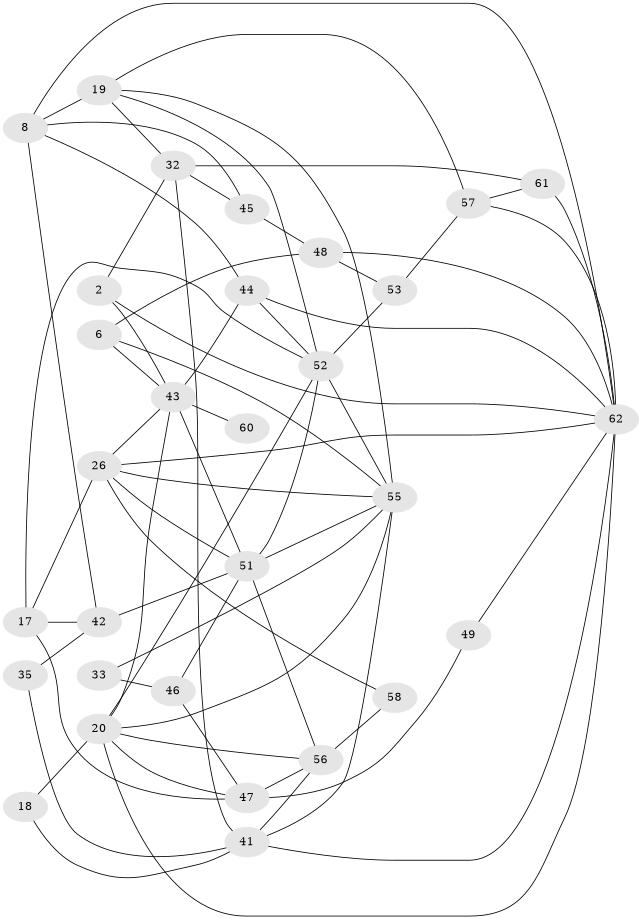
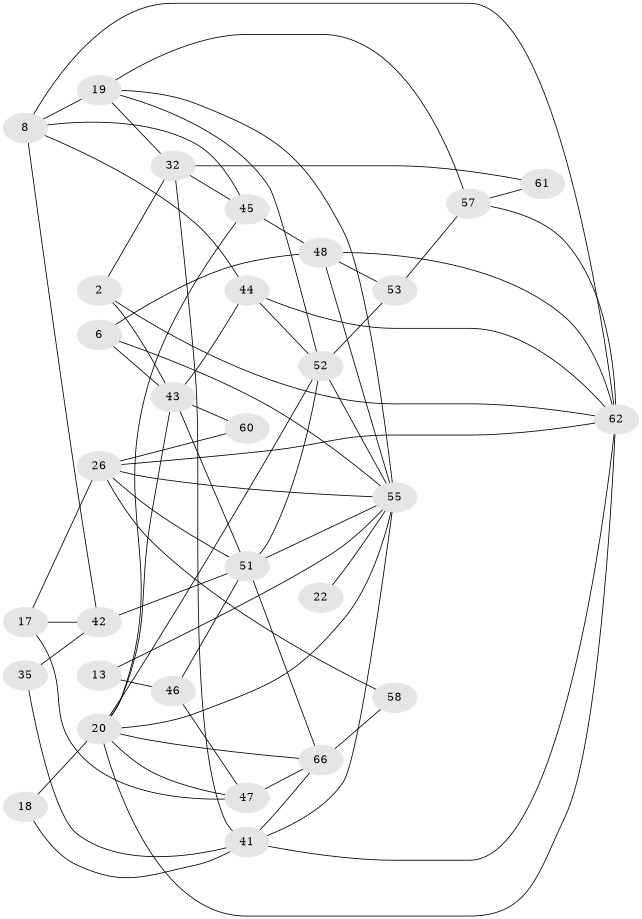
  graph {
    rankdir=LR
    node [color=gray90 style=filled]
    32 [super="+7"]
    45 [super="+27"]
    41 [super="+12"]
    61
    2
    43 [super="+16"]
    62 [super="+59+38"]
    44
    51 [super="+50+36"]
    60
    6
    48 [super="+20"]
    55 [super="+10+39+54"]
    53
    19 [super="+5"]
    52 [super="+1+4+34+29"]
    57 [super="+30"]
    8
    42
    17 [super="+13"]
    26 [super="+23+25"]
    47 [super="+11"]
    58
-   56 [super="+9"]
-   49
+   56 [super="+9" label=66]
    n26 [label=20 super="+28+31+3"]
    18
-   33
+   22
+   33 [label=13]
    46
    35
    32 -- 45
    32 -- 41 [weight=2]
    32 -- 61
    45 -- 48
    41 -- 62 [weight=2]
    41 -- 55 [weight=2]
    41 -- 56 [weight=2]
-   61 -- 62
    2 -- 32
    2 -- 43
    2 -- 62
    43 -- 44
    43 -- 51
    43 -- 60 [weight=2]
    44 -- 62
    44 -- 52
    51 -- 55
    51 -- 52 [weight=2]
    51 -- 56 [weight=2]
    6 -- 43 [weight=2]
    6 -- 48
    6 -- 55 [weight=2]
    48 -- 62
+   48 -- 55
    48 -- 53
    53 -- 57
    19 -- 32
    19 -- 55
    19 -- 52
    19 -- 57
    52 -- 55 [weight=4]
    52 -- 53
    57 -- 61 [weight=2]
    57 -- 62
    8 -- 45
    8 -- 62
    8 -- 44
    8 -- 19
    8 -- 42
    42 -- 51
-   17 -- 52
    17 -- 42
    17 -- 26
    17 -- 47 [weight=2]
    26 -- 62 [weight=2]
    26 -- 51 [weight=2]
-   26 -- 43 [weight=2]
+   26 -- 60 [weight=2]
    26 -- 55
    26 -- 58
    47 -- 56
-   47 -- 49
    56 -- 58
-   49 -- 62
+   n26 -- 45
    n26 -- 43
    n26 -- 62
    n26 -- 55 [weight=2]
    n26 -- 52 [weight=2]
    n26 -- 47
    n26 -- 56 [weight=2]
    18 -- 41
    18 -- n26
+   22 -- 55 [weight=2]
    33 -- 55
    33 -- 46
    46 -- 51
    46 -- 47
    35 -- 41
    35 -- 42
  }
